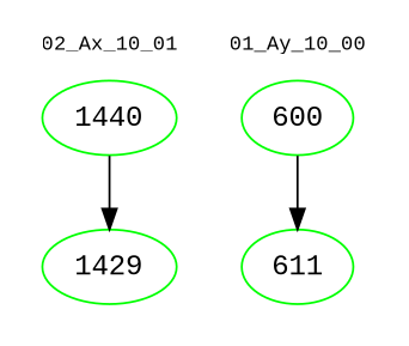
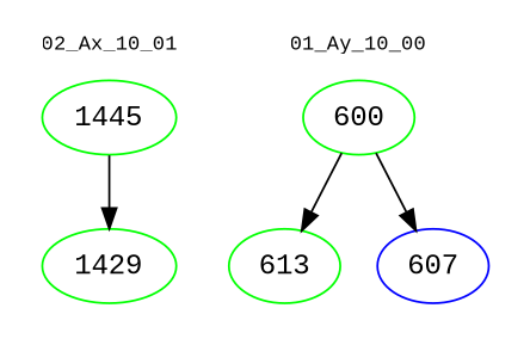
  digraph {
    fontname="Liberation Mono"
    node [color=green fontname="Liberation Mono"]
    edge [color=black fontname="Liberation Mono"]
-   n1 [label=1440]
+   n1 [label=1445]
    n2 [label=1429]
-   n3 [label=611]
+   n3 [label=613]
    n4 [label=600]
+   n5 [color=blue label=607]
    subgraph cluster_1 {
      color=white
      fontsize=10
      label="02_Ax_10_01"
      n1
      n2
    }
    subgraph cluster_2 {
      color=white
      fontsize=10
      label="01_Ay_10_00"
      n3
      n4
+     n5
    }
    n1 -> n2
    n4 -> n3
+   n4 -> n5
  }
